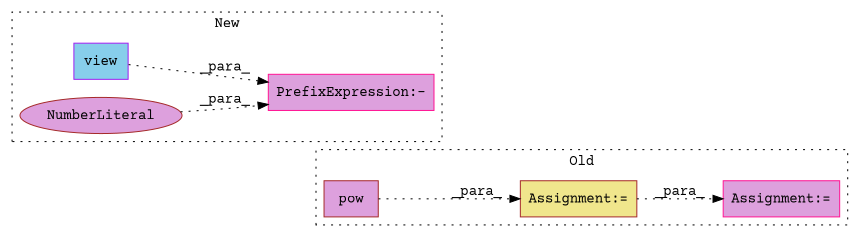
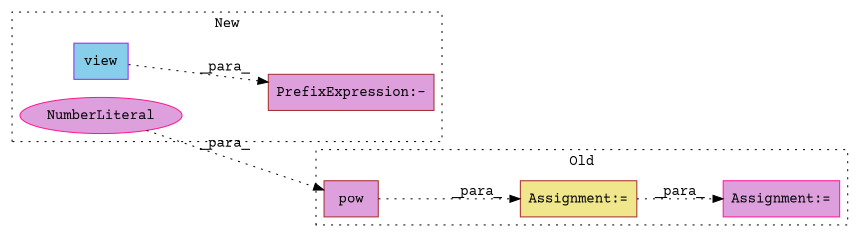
  digraph {
    fontname="Courier Prime"
    rankdir=LR
    node [a=32 color=brown fillcolor=plum fontname="Courier Prime" l=1 shape=box style=filled]
    edge [fontname="Courier Prime" style=dotted]
    n1 [l="4,1" label=pow s="3828,3845"]
    n2 [a=7 color=deeppink label="Assignment:=" s=3858]
    n3 [a=7 fillcolor=khaki label="Assignment:=" s=3813]
    n4 [color=purple fillcolor=skyblue l="5,1" label=view s="8741,8750"]
-   n5 [a=38 color=deeppink label="PrefixExpression:-" s=8746]
-   n6 [a=34 label=NumberLiteral s=8747 shape=ellipse]
+   n5 [a=38 label="PrefixExpression:-" s=8746]
+   n6 [a=34 color=deeppink label=NumberLiteral s=8747 shape=ellipse]
    subgraph cluster_1 {
      label=Old
      style=dotted
      n1
      n2
      n3
    }
    subgraph cluster_2 {
      label=New
      style=dotted
      n4
      n5
      n6
    }
    n1 -> n3 [label=_para_]
    n3 -> n2 [label=_para_]
    n4 -> n5 [label=_para_]
-   n6 -> n5 [label=_para_]
+   n6 -> n1 [label=_para_]
  }
